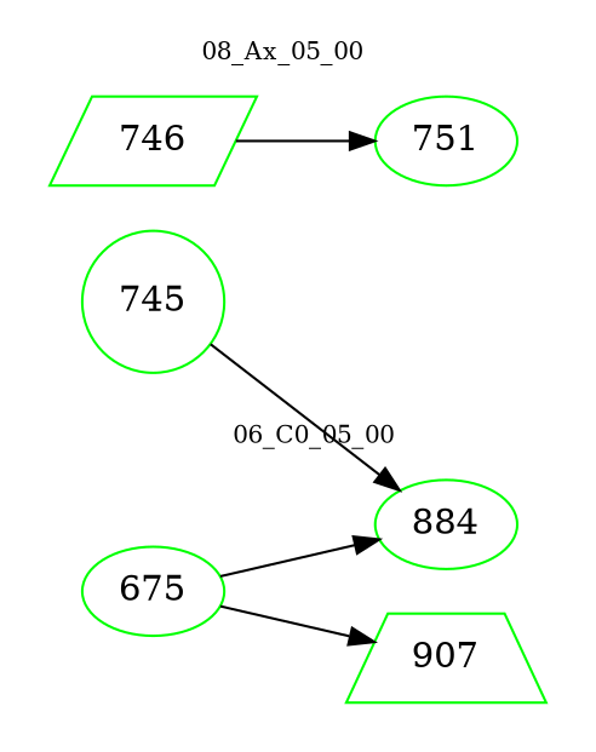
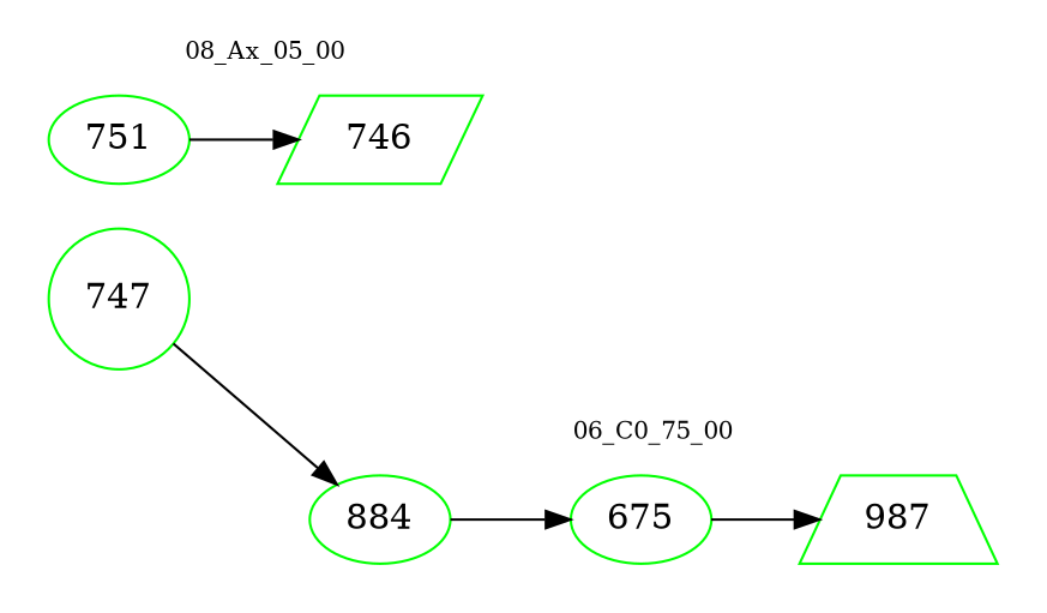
  digraph {
    rankdir=LR
    node [color=green shape=ellipse]
    edge [color=black]
-   n1 [label=745 shape=circle]
+   n1 [label=747 shape=circle]
    n2 [label=746 shape=parallelogram]
    n3 [label=751]
    n4 [label=884]
    n5 [label=675]
-   n6 [label=907 shape=trapezium]
+   n6 [label=987 shape=trapezium]
    subgraph cluster_1 {
      color=white
      fontsize=10
      label="08_Ax_05_00"
      n1
      n2
      n3
    }
    subgraph cluster_2 {
      color=white
      fontsize=10
-     label="06_C0_05_00"
+     label="06_C0_75_00"
      n4
      n5
      n6
    }
    n1 -> n4
-   n2 -> n3
-   n5 -> n4
+   n3 -> n2
+   n4 -> n5
    n5 -> n6
  }
